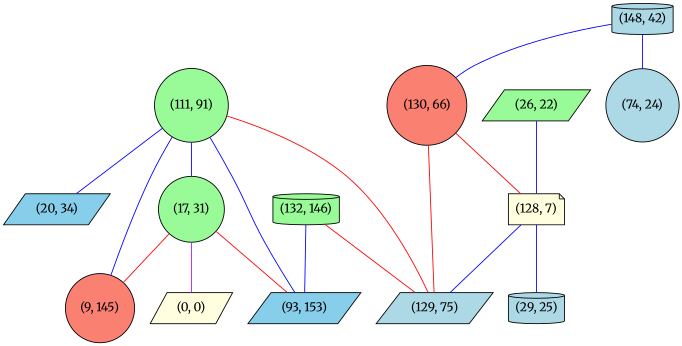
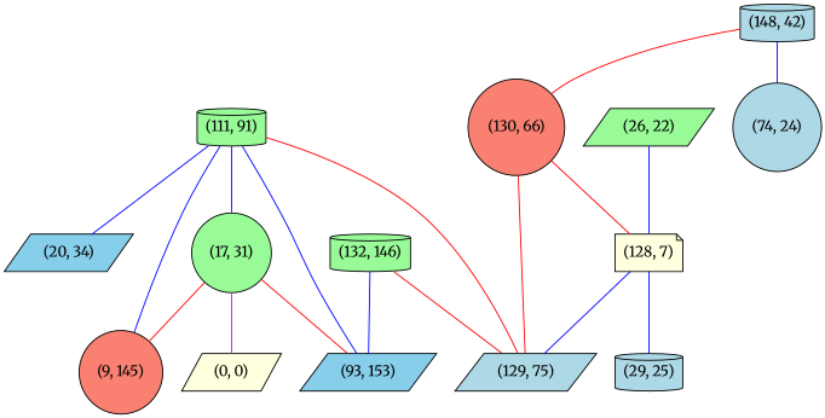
  graph {
    fontname=Merriweather
    node [fillcolor=palegreen fontname=Merriweather shape=parallelogram style=filled]
    edge [color=blue fontname=Merriweather weight=3]
-   "(111, 91)" [shape=circle]
+   "(111, 91)" [shape=cylinder]
    "(93, 153)" [fillcolor=skyblue]
    "(17, 31)" [shape=circle]
    "(9, 145)" [fillcolor=salmon shape=circle]
    "(20, 34)" [fillcolor=skyblue]
    "(129, 75)" [fillcolor=lightblue]
    "(0, 0)" [fillcolor=lightyellow]
    n8 [fillcolor=lightblue label="(148, 42)" shape=cylinder]
    "(130, 66)" [fillcolor=salmon shape=circle]
    "(74, 24)" [fillcolor=lightblue shape=circle]
    "(128, 7)" [fillcolor=lightyellow shape=note]
    "(26, 22)"
    "(29, 25)" [fillcolor=lightblue shape=cylinder]
    "(132, 146)" [shape=cylinder]
    "(111, 91)" -- "(93, 153)"
    "(111, 91)" -- "(17, 31)"
    "(111, 91)" -- "(9, 145)"
    "(111, 91)" -- "(20, 34)"
    "(111, 91)" -- "(129, 75)" [color=red weight=1]
    "(17, 31)" -- "(93, 153)" [color=red weight=1]
    "(17, 31)" -- "(9, 145)" [color=red weight=1]
    "(17, 31)" -- "(0, 0)" [color=purple weight=4]
-   n8 -- "(130, 66)" [weight=1]
+   n8 -- "(130, 66)" [color=red weight=1]
    n8 -- "(74, 24)"
    "(130, 66)" -- "(129, 75)" [color=red weight=1]
    "(130, 66)" -- "(128, 7)" [color=red weight=1]
    "(128, 7)" -- "(129, 75)"
    "(128, 7)" -- "(29, 25)"
    "(26, 22)" -- "(128, 7)"
    "(132, 146)" -- "(93, 153)"
    "(132, 146)" -- "(129, 75)" [color=red weight=1]
  }
